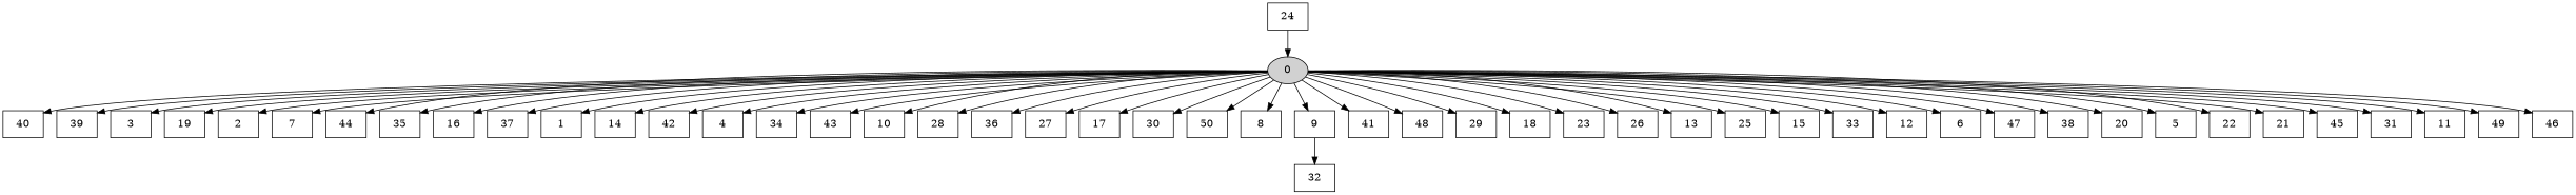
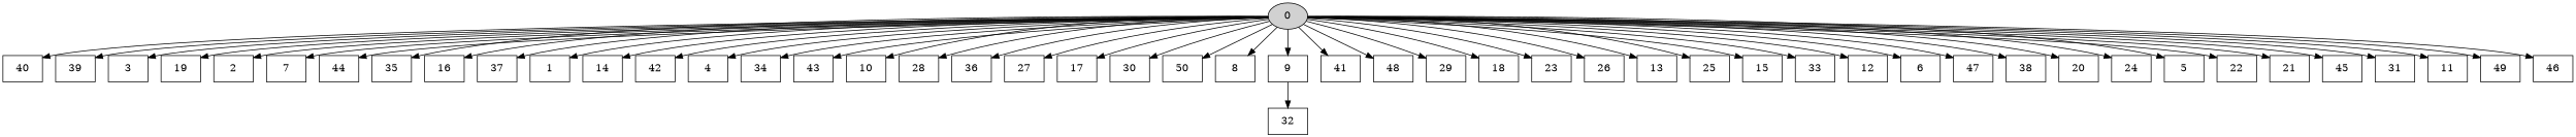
  digraph {
    node [fillcolor=white style=filled shape=box]
    0 [fillcolor=grey82 shape=""]
    n2 [label="40\n"]
    n3 [label="39\n"]
    n4 [label="3\n"]
    n5 [label="19\n"]
    n6 [label="2\n"]
    n7 [label="7\n"]
    n8 [label="44\n"]
    n9 [label="35\n"]
    n10 [label="16\n"]
    n11 [label="37\n"]
    n12 [label="1\n"]
    n13 [label="14\n"]
    n14 [label="42\n"]
    n15 [label="4\n"]
    n16 [label="34\n"]
    n17 [label="43\n"]
    n18 [label="10\n"]
    n19 [label="28\n"]
    n20 [label="36\n"]
    n21 [label="27\n"]
    n22 [label="17\n"]
    n23 [label="30\n"]
    n24 [label="50\n"]
    n25 [label="8\n"]
    n26 [label="9\n"]
    n27 [label="41\n"]
    n28 [label="48\n"]
    n29 [label="29\n"]
    n30 [label="18\n"]
    n31 [label="23\n"]
    n32 [label="26\n"]
    n33 [label="13\n"]
    n34 [label="25\n"]
    n35 [label="15\n"]
    n36 [label="33\n"]
    n37 [label="12\n"]
    n38 [label="6\n"]
    n39 [label="47\n"]
    n40 [label="38\n"]
    n41 [label="20\n"]
    n42 [label="24\n"]
    n43 [label="5\n"]
    n44 [label="22\n"]
    n45 [label="21\n"]
    n46 [label="45\n"]
    n47 [label="31\n"]
    n48 [label="11\n"]
    n49 [label="49\n"]
    n50 [label="46\n"]
    n51 [label="32\n"]
    0 -> n2
    0 -> n3
    0 -> n4
    0 -> n5
    0 -> n6
    0 -> n7
    0 -> n8
    0 -> n9
    0 -> n10
    0 -> n11
    0 -> n12
    0 -> n13
    0 -> n14
    0 -> n15
    0 -> n16
    0 -> n17
    0 -> n18
    0 -> n19
    0 -> n20
    0 -> n21
    0 -> n22
    0 -> n23
    0 -> n24
    0 -> n25
    0 -> n26
    0 -> n27
    0 -> n28
    0 -> n29
    0 -> n30
    0 -> n31
    0 -> n32
    0 -> n33
    0 -> n34
    0 -> n35
    0 -> n36
    0 -> n37
    0 -> n38
    0 -> n39
    0 -> n40
    0 -> n41
-   n42 -> 0
+   0 -> n42
    0 -> n43
    0 -> n44
    0 -> n45
    0 -> n46
    0 -> n47
    0 -> n48
    0 -> n49
    0 -> n50
    n26 -> n51
  }
